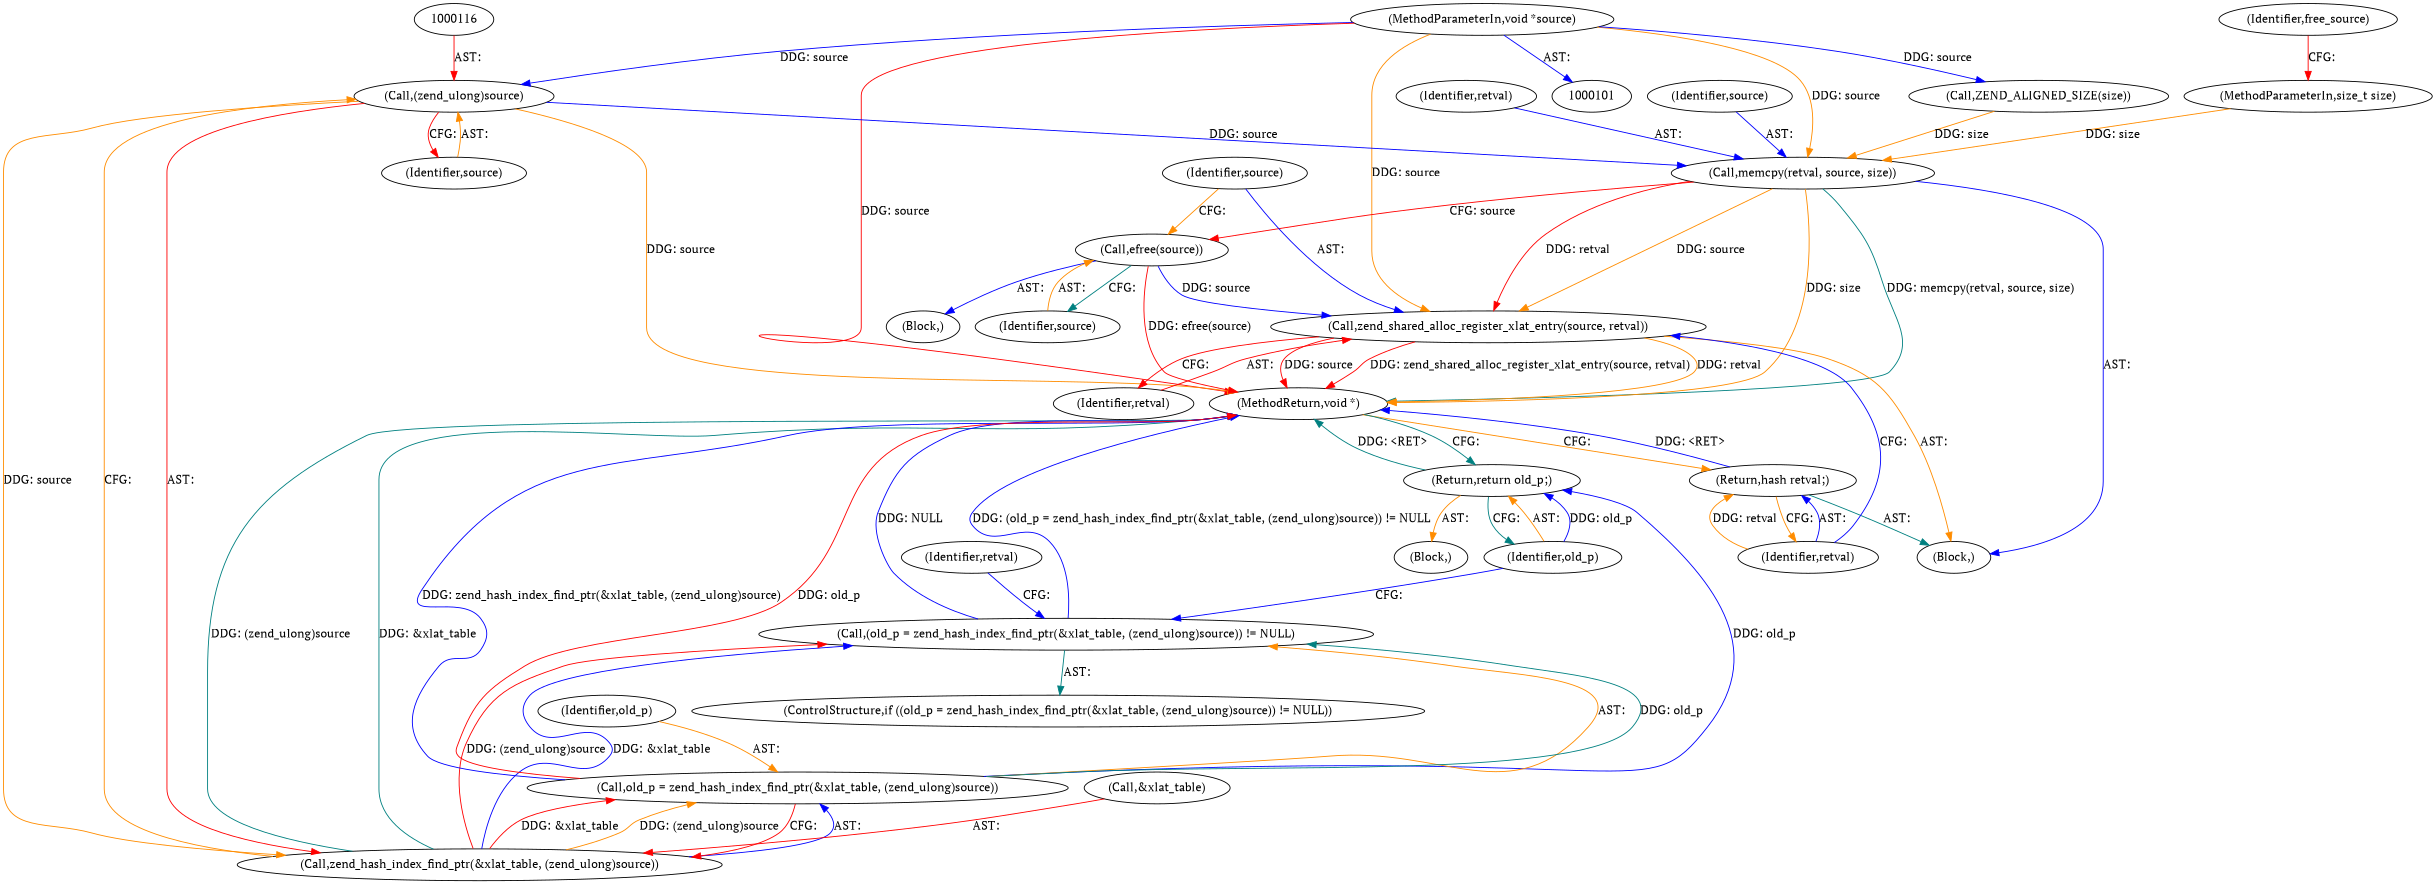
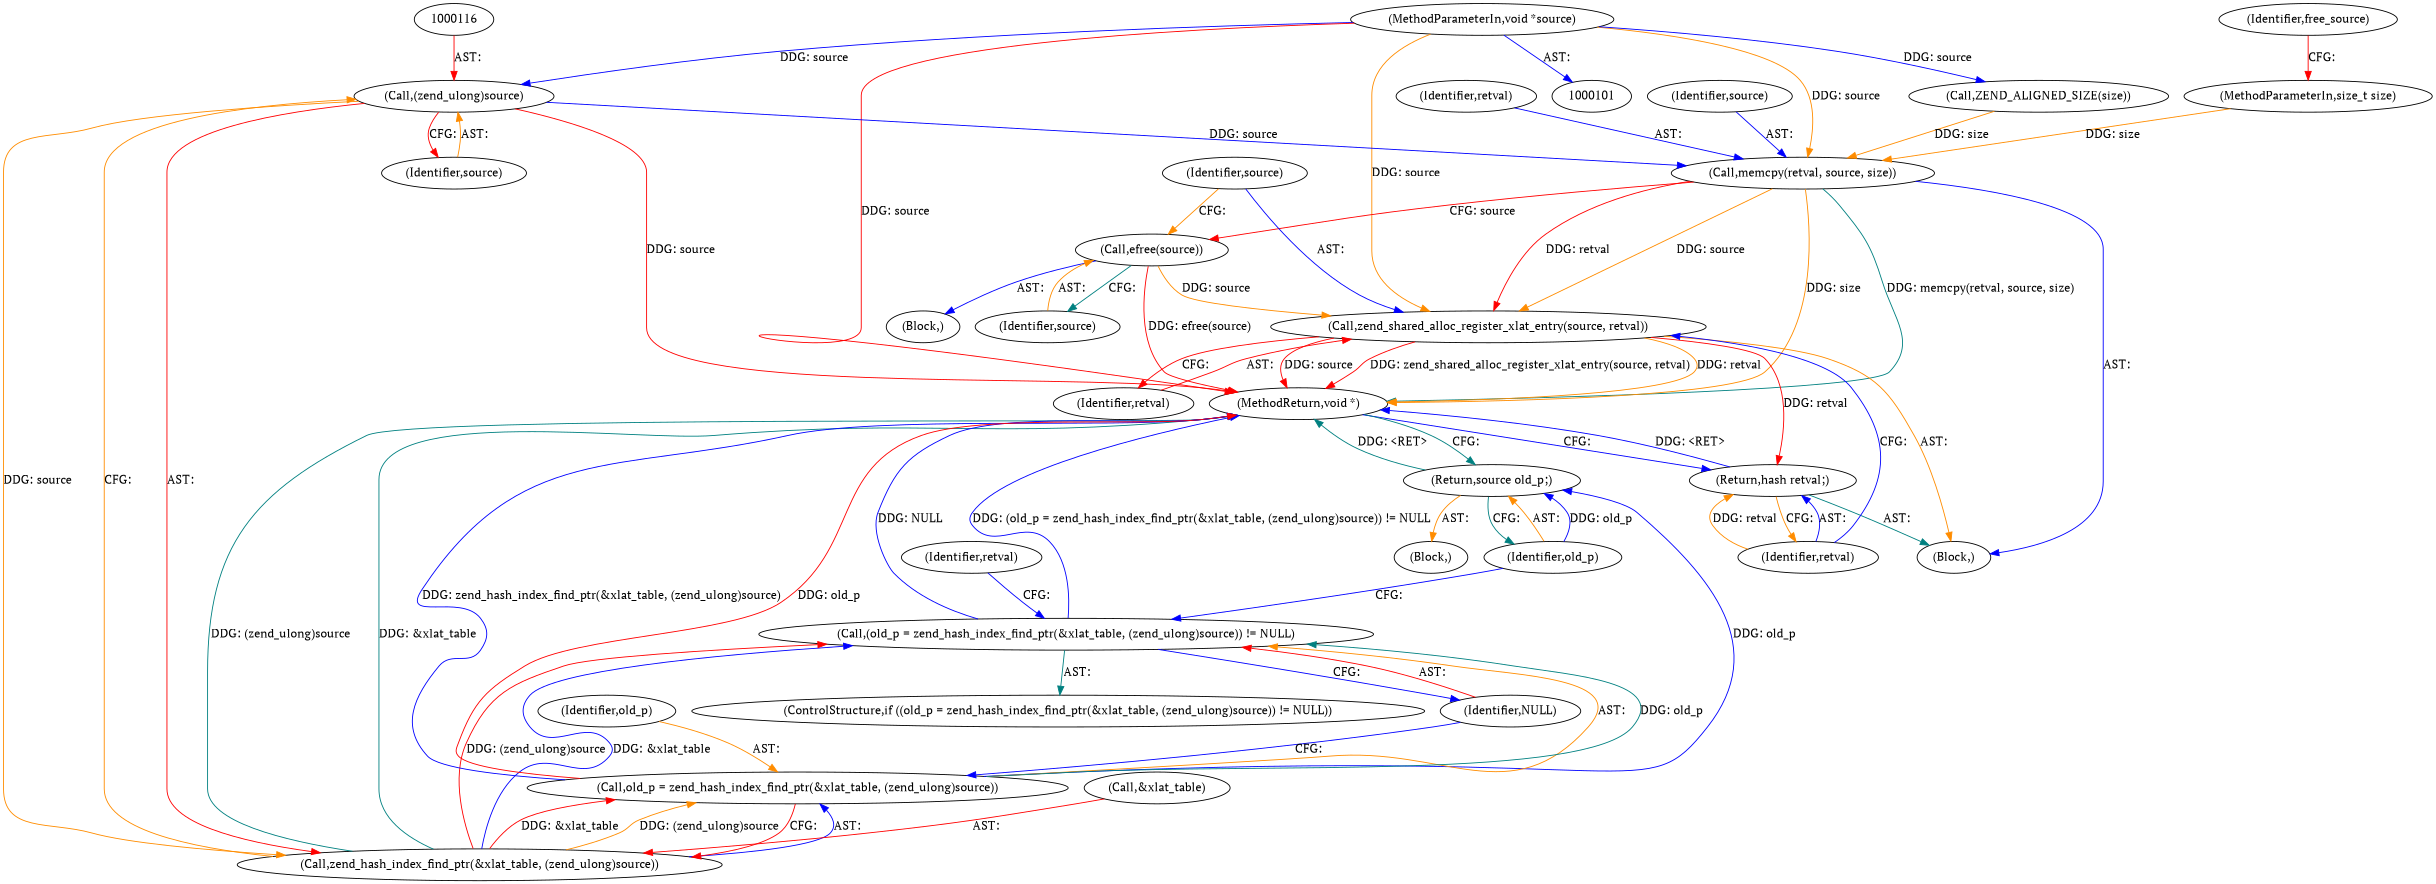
  digraph {
    fontname="PT Serif"
    node [fontname="PT Serif"]
    edge [color=blue fontname="PT Serif"]
    n1 [label="(MethodParameterIn,void *source)"]
    n2 [label="(Call,(zend_ulong)source)"]
    n3 [label="(Call,memcpy(retval, source, size))"]
    n4 [label="(Call,zend_shared_alloc_register_xlat_entry(source, retval))"]
    n5 [label="(MethodReturn,void *)"]
    1000101
    n7 [label="(Call,ZEND_ALIGNED_SIZE(size))"]
    n8 [label="(Call,zend_hash_index_find_ptr(&xlat_table, (zend_ulong)source))"]
    n9 [label="(Identifier,source)"]
    n10 [label="(Call,efree(source))"]
    n11 [label="(Block,)"]
    n12 [label="(Block,)"]
    n13 [label="(Identifier,source)"]
    n14 [label="(Return,hash retval;)"]
    n15 [label="(Identifier,retval)"]
-   n16 [label="(Return,return old_p;)"]
+   n16 [label="(Return,source old_p;)"]
    n17 [label="(Call,(old_p = zend_hash_index_find_ptr(&xlat_table, (zend_ulong)source)) != NULL)"]
    n18 [label="(Call,old_p = zend_hash_index_find_ptr(&xlat_table, (zend_ulong)source))"]
+   n19 [label="(Identifier,NULL)"]
    n20 [label="(ControlStructure,if ((old_p = zend_hash_index_find_ptr(&xlat_table, (zend_ulong)source)) != NULL))"]
    n21 [label="(Block,)"]
    n22 [label="(Identifier,old_p)"]
    n23 [label="(Identifier,retval)"]
    n24 [label="(Identifier,retval)"]
    n25 [label="(Identifier,old_p)"]
    n26 [label="(Call,&xlat_table)"]
    n27 [label="(Identifier,source)"]
    n28 [label="(Identifier,free_source)"]
    n29 [label="(MethodParameterIn,size_t size)"]
    n30 [label="(Identifier,source)"]
    n31 [label="(Identifier,retval)"]
    1000116
    n1 -> n2 [label="DDG: source"]
    n1 -> n3 [color=darkorange label="DDG: source"]
    n1 -> n4 [color=darkorange label="DDG: source"]
    n1 -> n5 [color=red label="DDG: source"]
    n1 -> 1000101 [label="AST: "]
    n1 -> n7 [label="DDG: source"]
    n2 -> n3 [label="DDG: source"]
-   n2 -> n5 [color=darkorange label="DDG: source"]
+   n2 -> n5 [color=red label="DDG: source"]
    n2 -> n8 [color=red label="AST: "]
    n2 -> n8 [color=darkorange label="DDG: source"]
    n2 -> n9 [color=red label="CFG: "]
    n3 -> n4 [color=darkorange label="DDG: source"]
    n3 -> n4 [color=red label="DDG: retval"]
    n3 -> n5 [color=teal label="DDG: memcpy(retval, source, size)"]
    n3 -> n5 [color=darkorange label="DDG: size"]
    n3 -> n10 [color=red label="CFG: source"]
    n3 -> n11 [label="AST: "]
    n4 -> n5 [color=darkorange label="DDG: retval"]
    n4 -> n5 [color=red label="DDG: source"]
    n4 -> n5 [color=red label="DDG: zend_shared_alloc_register_xlat_entry(source, retval)"]
    n4 -> n11 [color=darkorange label="AST: "]
+   n4 -> n14 [color=red label="DDG: retval"]
    n4 -> n15 [color=red label="CFG: "]
-   n5 -> n14 [color=darkorange label="CFG: "]
+   n5 -> n14 [label="CFG: "]
    n5 -> n16 [color=teal label="CFG: "]
    n7 -> n3 [color=darkorange label="DDG: size"]
    n8 -> n2 [color=darkorange label="CFG: "]
    n8 -> n5 [color=teal label="DDG: (zend_ulong)source"]
    n8 -> n5 [color=teal label="DDG: &xlat_table"]
    n8 -> n17 [label="DDG: &xlat_table"]
    n8 -> n17 [color=red label="DDG: (zend_ulong)source"]
    n8 -> n18 [label="AST: "]
    n8 -> n18 [color=red label="DDG: &xlat_table"]
    n8 -> n18 [color=darkorange label="DDG: (zend_ulong)source"]
    n9 -> n2 [color=darkorange label="AST: "]
-   n10 -> n4 [label="DDG: source"]
+   n10 -> n4 [color=darkorange label="DDG: source"]
    n10 -> n5 [color=red label="DDG: efree(source)"]
    n10 -> n12 [label="AST: "]
    n10 -> n13 [color=teal label="CFG: "]
    n13 -> n10 [color=darkorange label="AST: "]
    n14 -> n5 [label="DDG: <RET>"]
    n14 -> n11 [color=teal label="AST: "]
    n14 -> n23 [color=darkorange label="CFG: "]
    n15 -> n4 [color=red label="AST: "]
    n16 -> n5 [color=teal label="DDG: <RET>"]
    n16 -> n21 [color=darkorange label="AST: "]
    n16 -> n22 [color=teal label="CFG: "]
    n17 -> n5 [label="DDG: NULL"]
    n17 -> n5 [label="DDG: (old_p = zend_hash_index_find_ptr(&xlat_table, (zend_ulong)source)) != NULL"]
+   n17 -> n19 [label="CFG: "]
    n17 -> n20 [color=teal label="AST: "]
    n18 -> n5 [label="DDG: zend_hash_index_find_ptr(&xlat_table, (zend_ulong)source)"]
    n18 -> n5 [color=red label="DDG: old_p"]
    n18 -> n8 [color=red label="CFG: "]
    n18 -> n16 [label="DDG: old_p"]
    n18 -> n17 [color=darkorange label="AST: "]
    n18 -> n17 [color=teal label="DDG: old_p"]
+   n19 -> n17 [color=red label="AST: "]
+   n19 -> n18 [label="CFG: "]
    n22 -> n16 [color=darkorange label="AST: "]
    n22 -> n16 [label="DDG: old_p"]
    n22 -> n17 [label="CFG: "]
    n23 -> n4 [label="CFG: "]
    n23 -> n14 [label="AST: "]
    n23 -> n14 [color=darkorange label="DDG: retval"]
    n24 -> n3 [label="AST: "]
    n25 -> n18 [color=darkorange label="AST: "]
    n26 -> n8 [color=red label="AST: "]
    n27 -> n4 [label="AST: "]
    n27 -> n10 [color=darkorange label="CFG: "]
    n28 -> n29 [color=red label="CFG: "]
    n29 -> n3 [color=darkorange label="DDG: size"]
    n30 -> n3 [label="AST: "]
    n31 -> n17 [label="CFG: "]
    1000116 -> n2 [color=red label="AST: "]
  }
